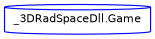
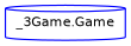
  digraph {
    rankdir=LR
-   n1 [color=blue fillcolor=white fontname=Helvetica fontsize=10 height=0.2 label="_3DRadSpaceDll.Game" shape=cylinder style=filled width=0.4]
+   n1 [color=blue fillcolor=white fontname=Helvetica fontsize=10 height=0.2 label="_3Game.Game" shape=cylinder style=filled width=0.4]
  }
